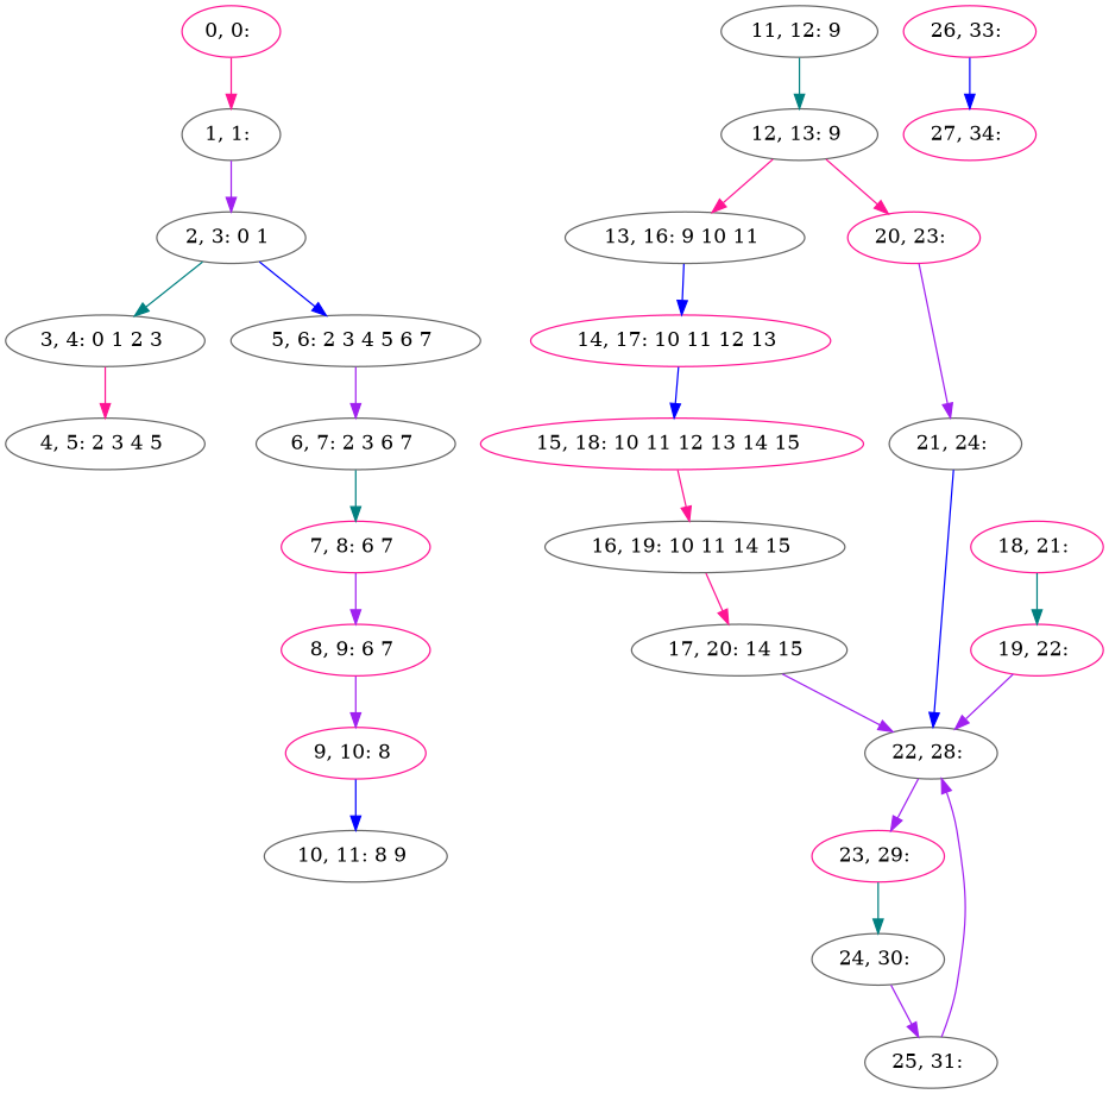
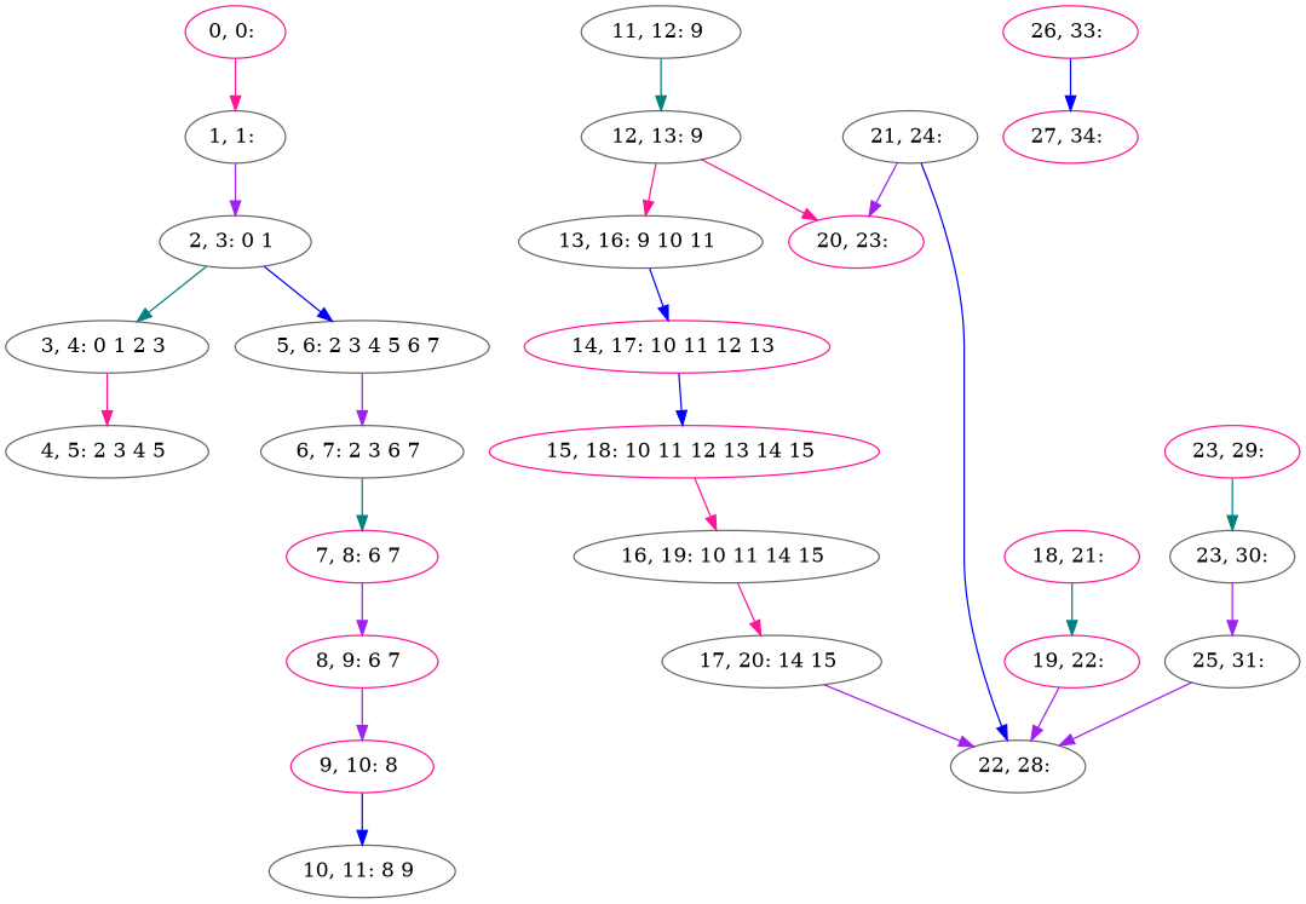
  digraph {
    node [color=gray40]
    edge [color=purple]
    n1 [color=deeppink label="0, 0: "]
    n2 [label="1, 1: "]
    n3 [label="2, 3: 0 1 "]
    n4 [label="3, 4: 0 1 2 3 "]
    n5 [label="5, 6: 2 3 4 5 6 7 "]
    n6 [label="4, 5: 2 3 4 5 "]
    n7 [label="6, 7: 2 3 6 7 "]
    n8 [color=deeppink label="7, 8: 6 7 "]
    n9 [color=deeppink label="8, 9: 6 7 "]
    n10 [color=deeppink label="9, 10: 8 "]
    n11 [label="10, 11: 8 9 "]
    n12 [label="11, 12: 9 "]
    n13 [label="12, 13: 9 "]
    n14 [label="13, 16: 9 10 11 "]
    n15 [color=deeppink label="20, 23: "]
    n16 [color=deeppink label="14, 17: 10 11 12 13 "]
    n17 [label="21, 24: "]
    n18 [color=deeppink label="15, 18: 10 11 12 13 14 15 "]
    n19 [label="16, 19: 10 11 14 15 "]
    n20 [label="17, 20: 14 15 "]
    n21 [label="22, 28: "]
    n22 [color=deeppink label="18, 21: "]
    n23 [color=deeppink label="19, 22: "]
    n24 [color=deeppink label="23, 29: "]
-   n25 [label="24, 30: "]
+   n25 [label="23, 30:"]
    n26 [label="25, 31: "]
    n27 [color=deeppink label="26, 33: "]
    n28 [color=deeppink label="27, 34: "]
    n1 -> n2 [color=deeppink]
    n2 -> n3
    n3 -> n4 [color=teal]
    n3 -> n5 [color=blue]
    n4 -> n6 [color=deeppink]
    n5 -> n7
    n7 -> n8 [color=teal]
    n8 -> n9
    n9 -> n10
    n10 -> n11 [color=blue]
    n12 -> n13 [color=teal]
    n13 -> n14 [color=deeppink]
    n13 -> n15 [color=deeppink]
    n14 -> n16 [color=blue]
-   n15 -> n17
+   n17 -> n15
    n16 -> n18 [color=blue]
    n17 -> n21 [color=blue]
    n18 -> n19 [color=deeppink]
    n19 -> n20 [color=deeppink]
    n20 -> n21
-   n21 -> n24
    n22 -> n23 [color=teal]
    n23 -> n21
    n24 -> n25 [color=teal]
    n25 -> n26
    n26 -> n21
    n27 -> n28 [color=blue]
  }
